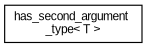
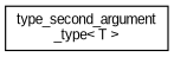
  digraph {
    rankdir=LR
    fontname="Liberation Sans"
-   n1 [color=black fillcolor=white fontname="Liberation Sans" fontsize=10 height=0.2 label="has_second_argument\l_type\< T \>" shape=record style=filled width=0.4]
+   n1 [color=black fillcolor=white fontname="Liberation Sans" fontsize=10 height=0.2 label="type_second_argument\l_type\< T \>" shape=record style=filled width=0.4]
  }
